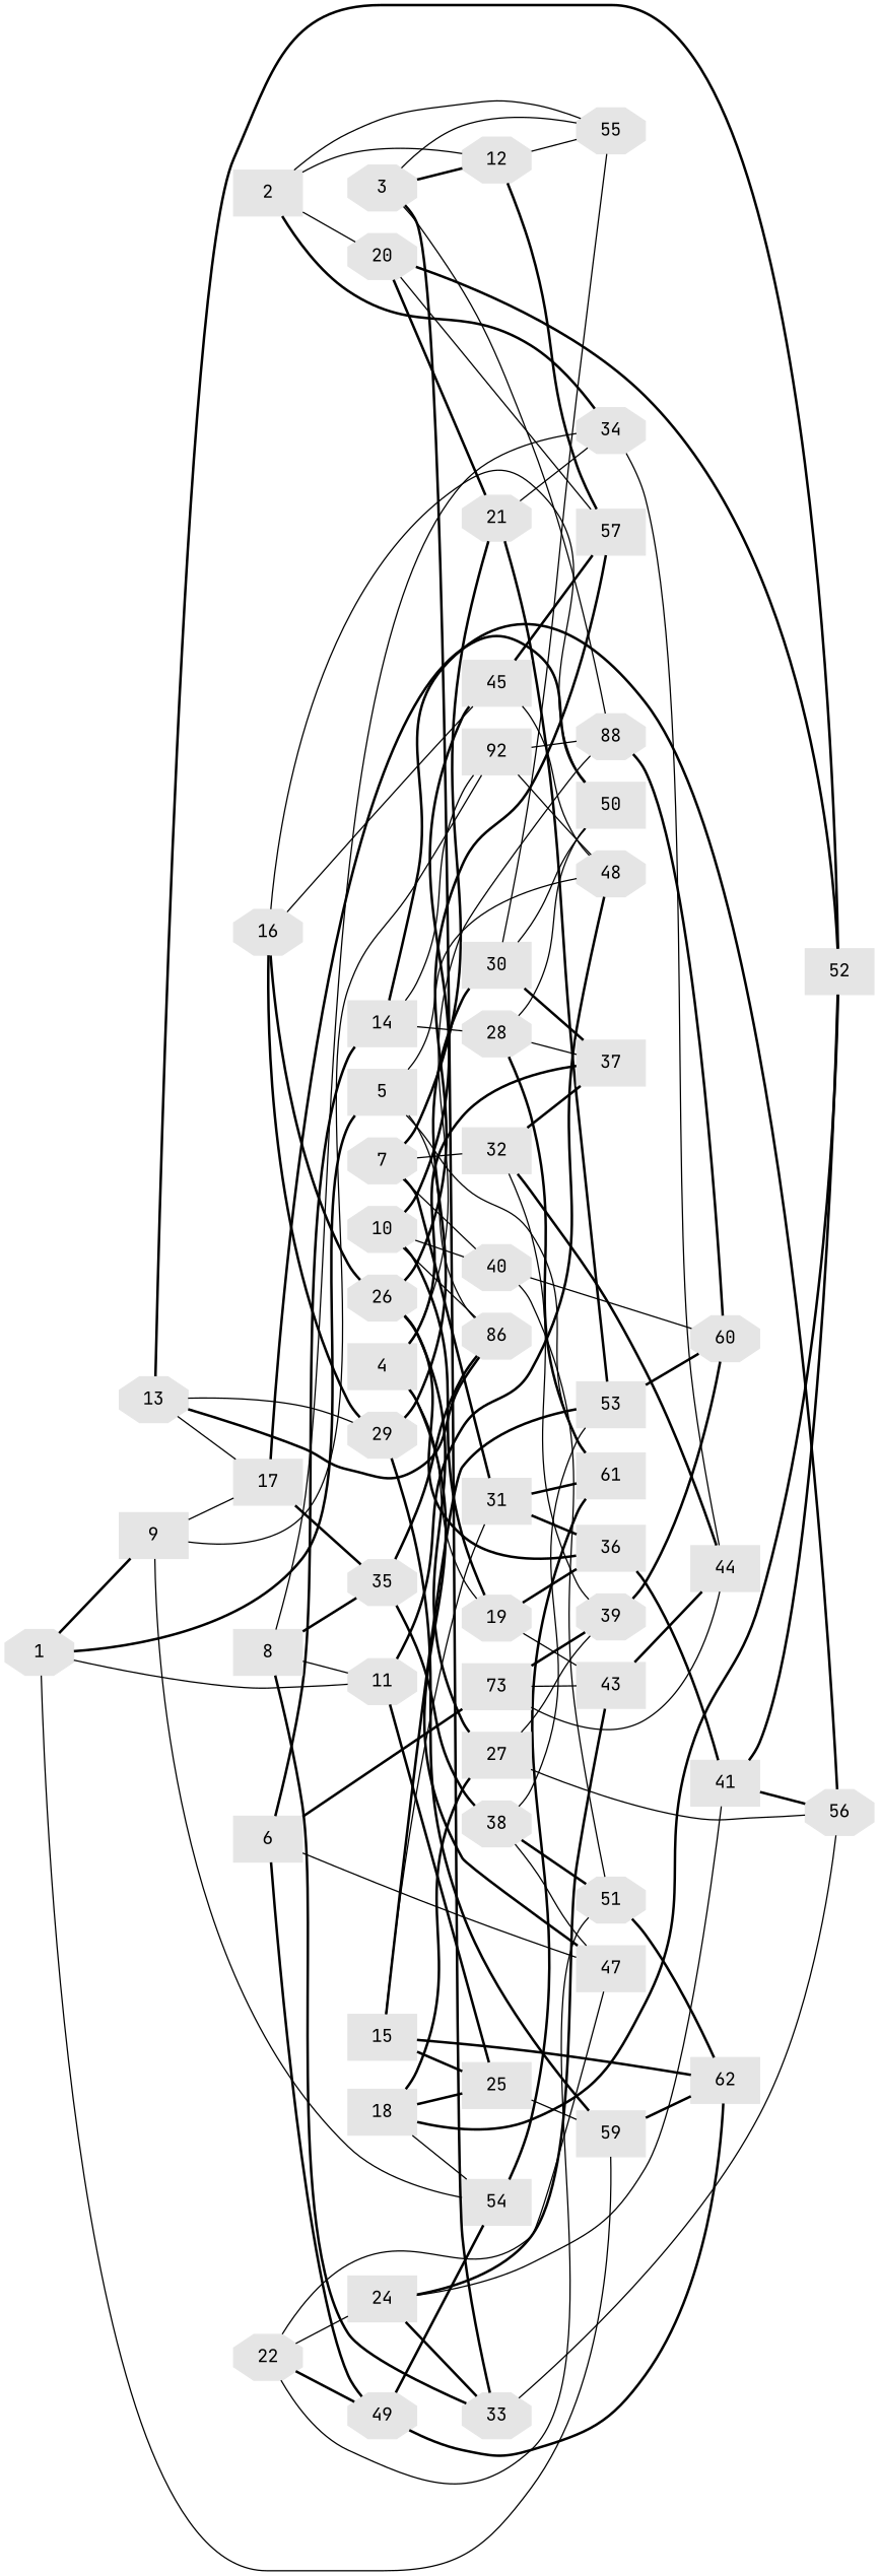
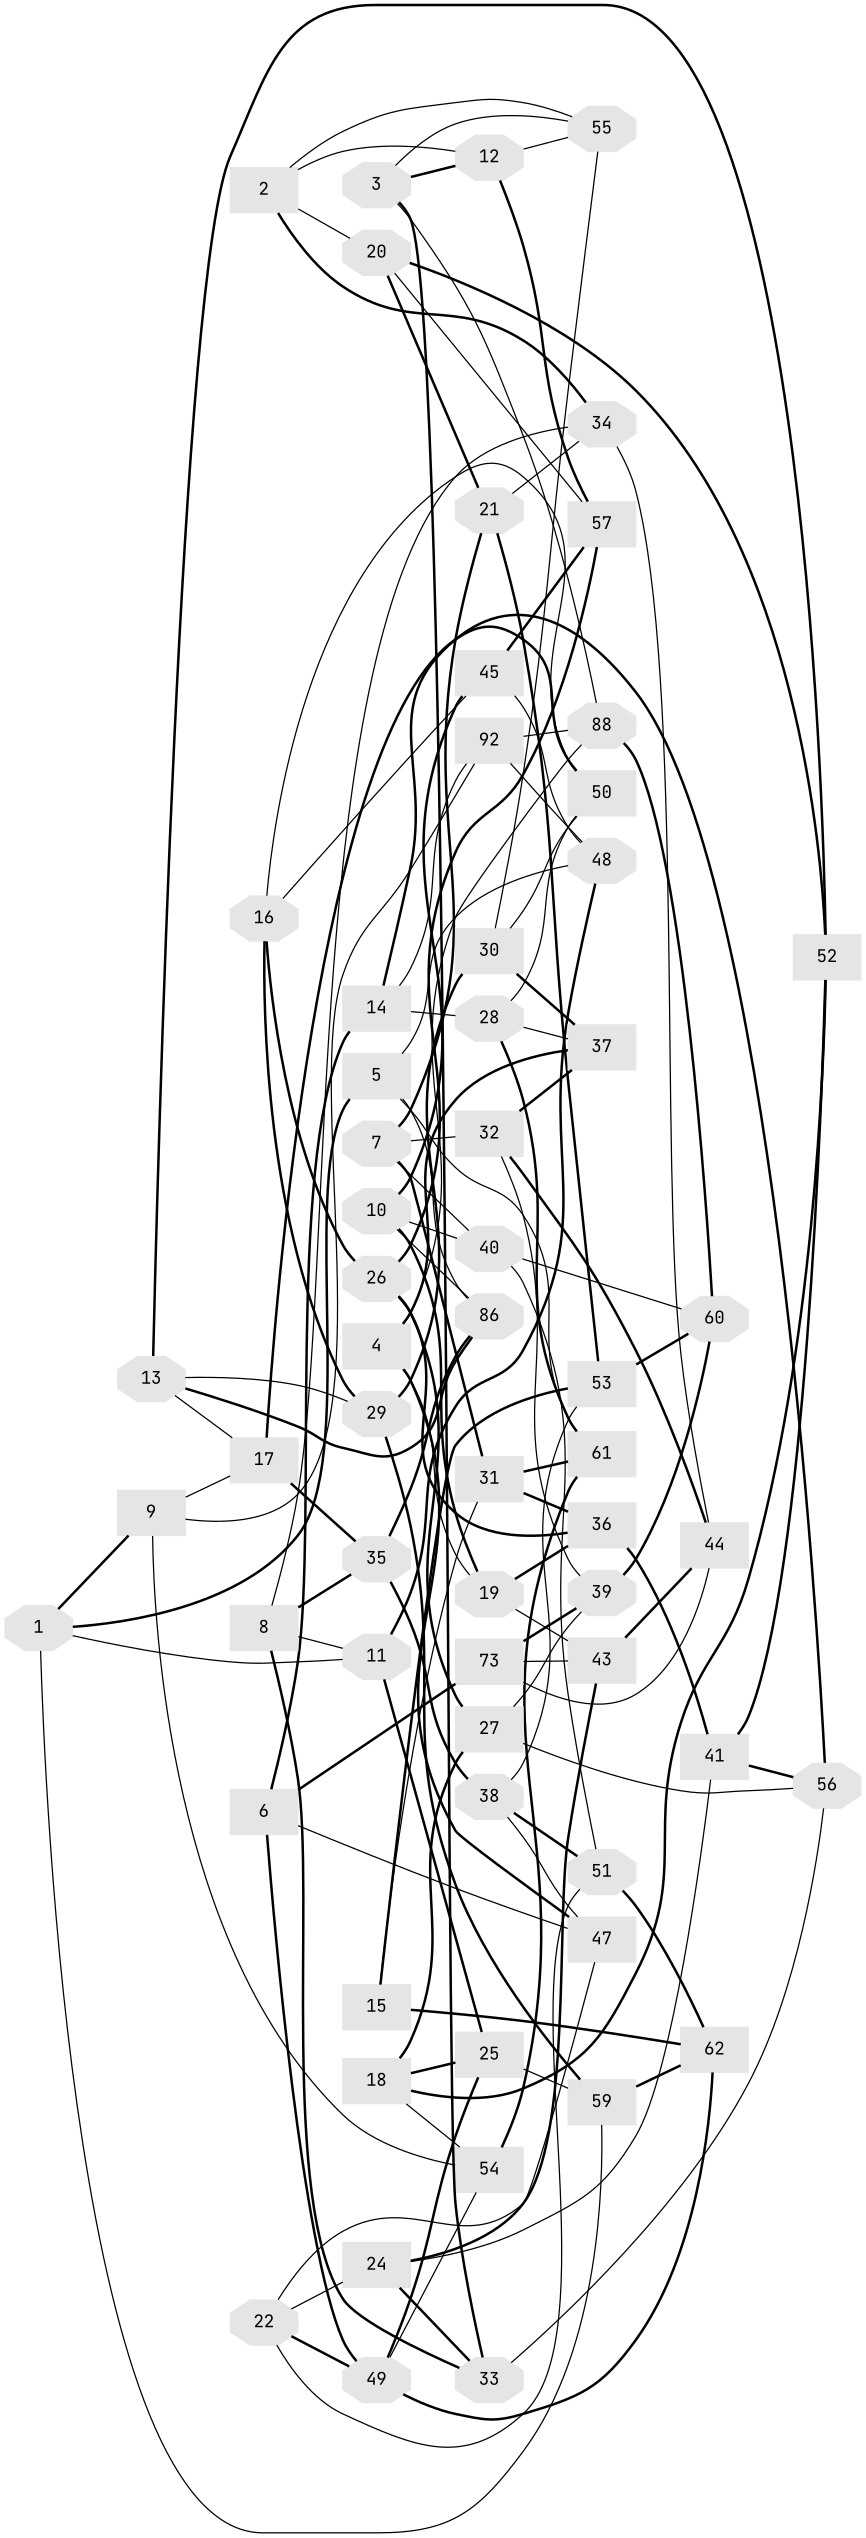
  graph {
    fontname="JetBrains Mono"
    rankdir=LR
    node [color=gray90 fontname="JetBrains Mono" shape=box style=filled]
    edge [fontname="JetBrains Mono" style=bold]
    1 [shape=octagon]
    5
    9
    11 [shape=octagon]
    59
    n6 [label=86 shape=octagon]
    48 [shape=octagon]
    61
    17
    n10 [label=92]
    54
    25
    62
    12 [shape=octagon]
    2
    20 [shape=octagon]
    34 [shape=octagon]
    55 [shape=octagon]
    57
    21 [shape=octagon]
    52
    44
    3 [shape=octagon]
    33 [shape=octagon]
    n25 [label=88 shape=octagon]
    56 [shape=octagon]
    60 [shape=octagon]
    4
    19 [shape=octagon]
    37
    47
    36
    43
    6
    14
    n36 [label=73]
    49 [shape=octagon]
    28 [shape=octagon]
    39 [shape=octagon]
    7 [shape=octagon]
    31
    32
    40 [shape=octagon]
    53
    51 [shape=octagon]
    8
    35 [shape=octagon]
    38 [shape=octagon]
    50
    10 [shape=octagon]
    45
    13 [shape=octagon]
    29 [shape=octagon]
    30
    15
    16 [shape=octagon]
    26 [shape=octagon]
    27
    18
    41
    22 [shape=octagon]
    24
    1 -- 5
    1 -- 9
    1 -- 11 [style=solid]
    1 -- 59 [style=solid]
    5 -- n6 [style=solid]
    5 -- 48 [style=solid]
    5 -- 61 [style=solid]
    9 -- 17 [style=solid]
    9 -- n10 [style=solid]
    9 -- 54 [style=solid]
    11 -- 48
    11 -- 25
    59 -- 62
    17 -- 35
    17 -- 50
    n10 -- 48 [style=solid]
    n10 -- n25 [style=solid]
    54 -- 61
    25 -- 59 [style=solid]
    12 -- 55 [style=solid]
    12 -- 57
    2 -- 12 [style=solid]
    2 -- 20 [style=solid]
    2 -- 34
    2 -- 55 [style=solid]
    20 -- 57 [style=solid]
    20 -- 21
    20 -- 52
    34 -- 44 [style=solid]
    21 -- 34 [style=solid]
    21 -- 53
    3 -- 12
    3 -- 55 [style=solid]
    3 -- 33
    3 -- n25 [style=solid]
    33 -- 56 [style=solid]
    n25 -- 60
    4 -- n25 [style=solid]
    4 -- 19 [style=solid]
    4 -- 37
    4 -- 47
    19 -- 36
    19 -- 43 [style=solid]
    36 -- 41
    43 -- 44
    6 -- 47 [style=solid]
    6 -- 14
    6 -- n36
    6 -- 49
    14 -- n10 [style=solid]
    14 -- 56
    14 -- 28 [style=solid]
    n36 -- 44 [style=solid]
    n36 -- 43 [style=solid]
    n36 -- 39
-   49 -- 54
+   49 -- 54 [style=solid]
    49 -- 62
    28 -- 61
    28 -- 37 [style=solid]
    28 -- 50 [style=solid]
    39 -- 60
    7 -- 21
    7 -- 31
    7 -- 32 [style=solid]
    7 -- 40 [style=solid]
    31 -- 61
    31 -- 36
    32 -- 44
    32 -- 37
    32 -- 39 [style=solid]
    40 -- 60 [style=solid]
    40 -- 51 [style=solid]
    53 -- 60
    51 -- 62
    8 -- 11 [style=solid]
    8 -- 34 [style=solid]
    8 -- 33
    8 -- 35
    35 -- n6
    35 -- 38
    38 -- 47 [style=solid]
    38 -- 53 [style=solid]
    38 -- 51
    10 -- n6 [style=solid]
    10 -- 19
    10 -- 40 [style=solid]
    10 -- 45
    45 -- 48 [style=solid]
    45 -- 57
    13 -- n6
    13 -- 17 [style=solid]
    13 -- 52
    13 -- 29 [style=solid]
    29 -- 59
    29 -- 30
    30 -- 55 [style=solid]
    30 -- 37
    30 -- 50 [style=solid]
-   15 -- 25
+   49 -- 25
    15 -- 62
    15 -- 31 [style=solid]
    15 -- 53
    16 -- 50 [style=solid]
    16 -- 45 [style=solid]
    16 -- 29
    16 -- 26
    26 -- 57
    26 -- 36
    26 -- 27
    27 -- 56 [style=solid]
    27 -- 39 [style=solid]
    18 -- 54 [style=solid]
    18 -- 25
    18 -- 52
    18 -- 27
    41 -- 52
    41 -- 56
    22 -- 47 [style=solid]
    22 -- 49
    22 -- 51 [style=solid]
    22 -- 24 [style=solid]
    24 -- 33
    24 -- 43
    24 -- 41 [style=solid]
  }
